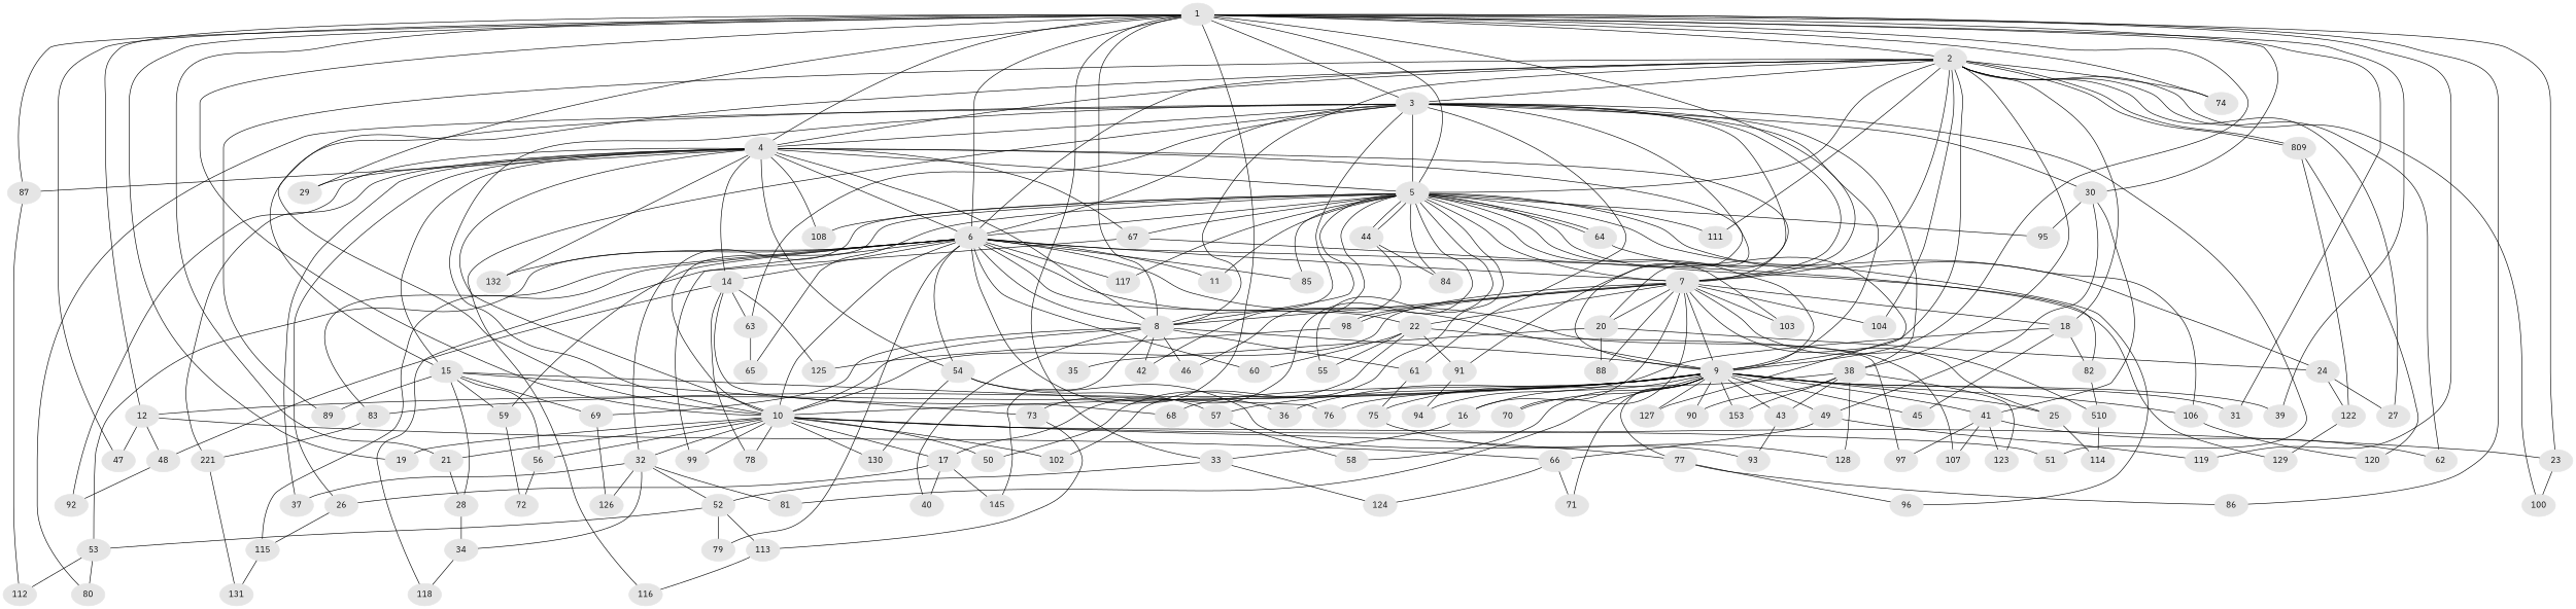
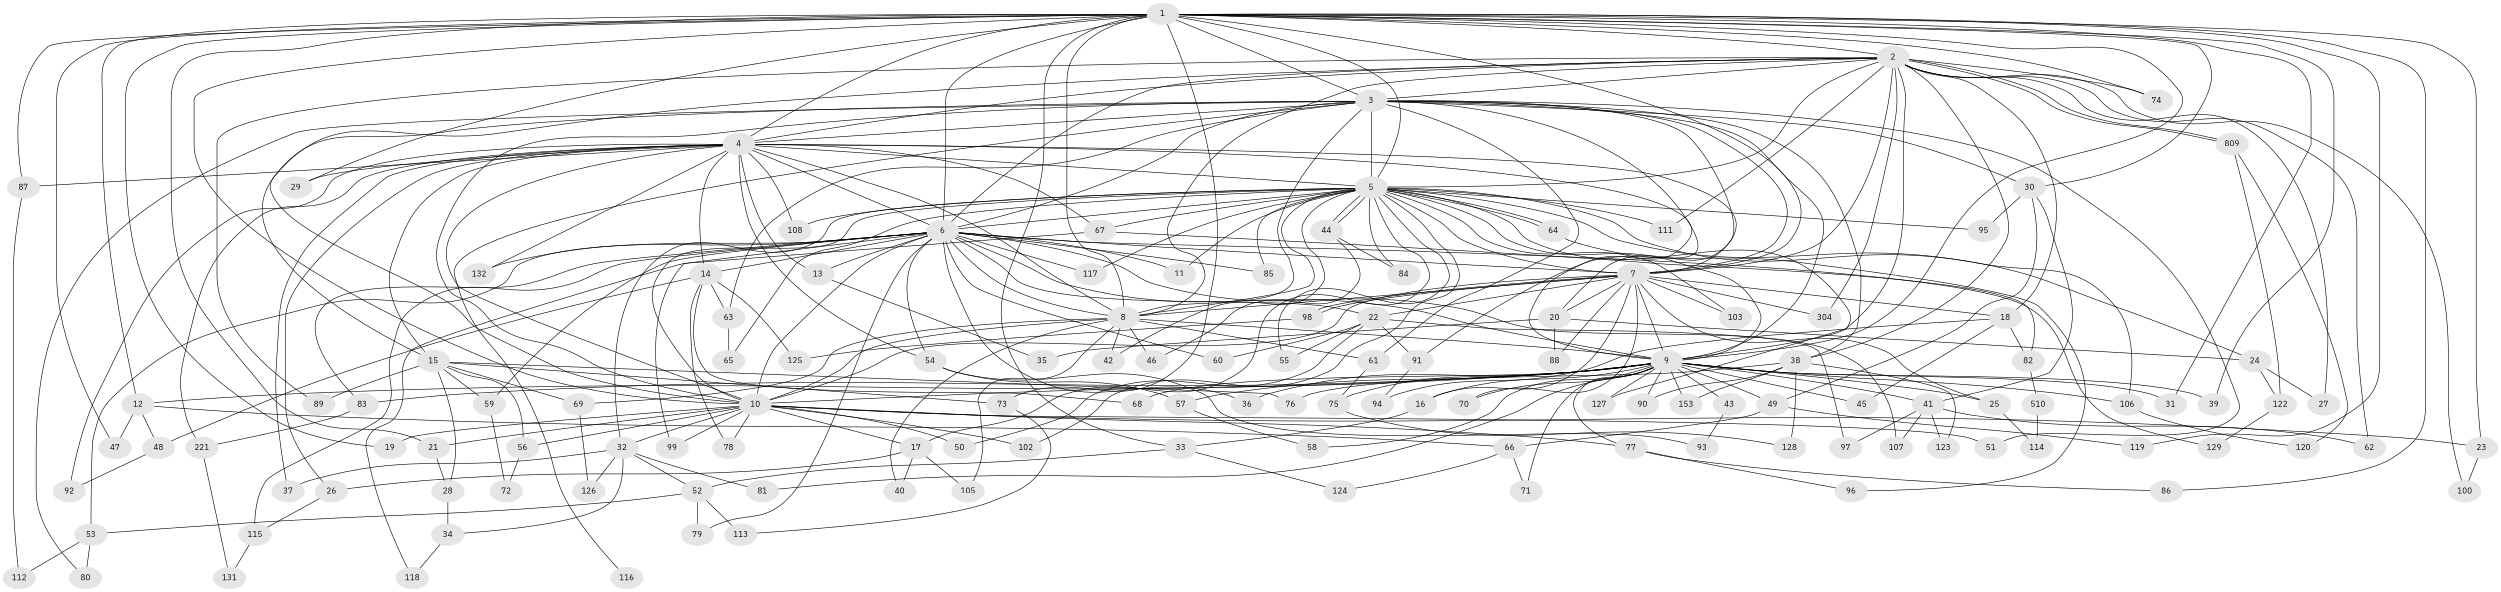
  graph {
    fontname="IBM Plex Sans"
    node [color=gray90 fontname="IBM Plex Sans" style=filled]
    edge [fontname="IBM Plex Sans"]
    1
    2
    3
    4
    5
    6
    7
    8
    9
    10
    12
    19
    21
    23
    29
    30
    31
    33
    39
    47
    73
    74
    86
    87
    119
    18
    27
    38
    62
    89
    100
-   104
+   104 [label=304]
    n33 [label=809]
    111
    15
    20
    51
    61
    63
    80
    91
    116
+   13
    14
    26
    37
    54
    67
    92
    108
    n51 [label=221]
    132
    11
    17
    24
    32
    42
    44
    55
    64
    65
    84
    85
    95
    102
    103
    106
    117
    127
    22
    36
    53
    59
    60
    79
    83
    99
    107
    115
    129
    16
    25
    70
    88
    98
    n86 [label=510]
    40
    46
    69
-   105 [label=145]
+   105
    41
    43
    45
    49
    57
    58
    68
    71
    75
    77
    81
    90
    n103 [label=153]
    50
    56
    78
-   130
    48
    66
    28
    52
    124
    113
    112
    82
    94
    76
    123
    128
    122
    120
    35
    125
    93
    118
    131
    34
    126
    96
    97
    72
    114
    1 -- 2
    1 -- 3
    1 -- 4
    1 -- 5
    1 -- 6
    1 -- 7
    1 -- 8
    1 -- 9
    1 -- 10
    1 -- 12
    1 -- 19
    1 -- 21
    1 -- 23
    1 -- 29
    1 -- 30
    1 -- 31
    1 -- 33
    1 -- 39
    1 -- 47
    1 -- 73
    1 -- 74
    1 -- 86
    1 -- 87
    1 -- 119
    2 -- 3
    2 -- 4
    2 -- 5
    2 -- 6
    2 -- 7
    2 -- 8
    2 -- 9
    2 -- 10
    2 -- 74
    2 -- 18
    2 -- 27
    2 -- 38
    2 -- 62
    2 -- 89
    2 -- 100
    2 -- 104
    2 -- n33
    2 -- n33
    2 -- 111
    3 -- 4
    3 -- 5
    3 -- 6
    3 -- 7
    3 -- 8
    3 -- 9
    3 -- 10
    3 -- 30
    3 -- 38
    3 -- 15
    3 -- 20
    3 -- 51
    3 -- 61
    3 -- 63
    3 -- 80
    3 -- 91
    3 -- 116
    4 -- 5
    4 -- 6
    4 -- 7
    4 -- 8
    4 -- 9
    4 -- 10
    4 -- 29
    4 -- 87
    4 -- 15
+   4 -- 13
    4 -- 14
    4 -- 26
    4 -- 37
    4 -- 54
    4 -- 67
    4 -- 92
    4 -- 108
    4 -- n51
    4 -- 132
    5 -- 6
    5 -- 7
    5 -- 8
    5 -- 9
    5 -- 10
    5 -- 111
    5 -- 67
    5 -- 108
    5 -- 11
    5 -- 17
    5 -- 24
    5 -- 32
    5 -- 42
    5 -- 44
    5 -- 44
    5 -- 55
    5 -- 64
    5 -- 64
    5 -- 65
    5 -- 84
    5 -- 85
    5 -- 95
    5 -- 102
    5 -- 103
    5 -- 106
    5 -- 117
    5 -- 127
    6 -- 7
    6 -- 8
    6 -- 9
    6 -- 10
+   6 -- 13
    6 -- 14
    6 -- 54
    6 -- 132
    6 -- 11
    6 -- 85
    6 -- 117
    6 -- 22
    6 -- 36
    6 -- 53
    6 -- 59
    6 -- 60
    6 -- 79
    6 -- 83
    6 -- 99
    6 -- 107
    6 -- 115
    6 -- 129
    7 -- 8
    7 -- 9
    7 -- 10
    7 -- 18
    7 -- 104
    7 -- 20
    7 -- 103
    7 -- 22
    7 -- 16
    7 -- 25
    7 -- 70
    7 -- 88
    7 -- 98
    7 -- 98
-   7 -- n86
    8 -- 9
    8 -- 10
    8 -- 61
    8 -- 42
    8 -- 40
    8 -- 46
    8 -- 69
    8 -- 105
    9 -- 10
    9 -- 12
    9 -- 31
    9 -- 39
    9 -- 106
    9 -- 127
    9 -- 36
    9 -- 83
    9 -- 16
    9 -- 25
    9 -- 70
    9 -- 41
    9 -- 43
    9 -- 45
    9 -- 49
    9 -- 57
    9 -- 58
    9 -- 68
    9 -- 71
    9 -- 75
    9 -- 77
    9 -- 81
    9 -- 90
    9 -- n103
    10 -- 19
    10 -- 21
    10 -- 23
    10 -- 51
    10 -- 17
    10 -- 32
    10 -- 102
    10 -- 99
    10 -- 77
    10 -- 50
    10 -- 56
    10 -- 78
-   10 -- 130
    12 -- 47
    12 -- 48
    12 -- 66
    21 -- 28
    23 -- 100
    30 -- 95
    30 -- 41
    30 -- 49
    33 -- 52
    33 -- 124
    73 -- 113
    87 -- 112
    18 -- 45
    18 -- 82
    18 -- 94
-   38 -- 43
    38 -- 90
    38 -- n103
    38 -- 76
    38 -- 123
    38 -- 128
    n33 -- 122
    n33 -- 120
    15 -- 73
    15 -- 89
    15 -- 59
    15 -- 69
    15 -- 56
    15 -- 28
    15 -- 76
    20 -- 24
    20 -- 88
    20 -- 35
    61 -- 75
    63 -- 65
    91 -- 94
+   13 -- 35
    14 -- 63
    14 -- 68
    14 -- 78
    14 -- 48
    14 -- 125
    26 -- 115
    54 -- 57
-   54 -- 130
    54 -- 93
    67 -- 82
    67 -- 118
    n51 -- 131
    17 -- 26
    17 -- 40
    17 -- 105
    24 -- 27
    24 -- 122
    32 -- 37
    32 -- 81
    32 -- 52
    32 -- 34
    32 -- 126
    44 -- 84
    44 -- 46
    64 -- 96
    106 -- 120
    22 -- 91
    22 -- 55
    22 -- 60
    22 -- 50
    22 -- 97
    53 -- 80
    53 -- 112
    59 -- 72
    83 -- n51
    115 -- 131
    16 -- 33
    25 -- 114
    98 -- 125
    n86 -- 114
    69 -- 126
    41 -- 62
    41 -- 107
    41 -- 123
    41 -- 97
    43 -- 93
    49 -- 119
    49 -- 66
    57 -- 58
    75 -- 128
    77 -- 86
    77 -- 96
    56 -- 72
    48 -- 92
    66 -- 71
    66 -- 124
    28 -- 34
    52 -- 53
    52 -- 79
    52 -- 113
-   113 -- 116
    82 -- n86
    122 -- 129
    34 -- 118
  }
